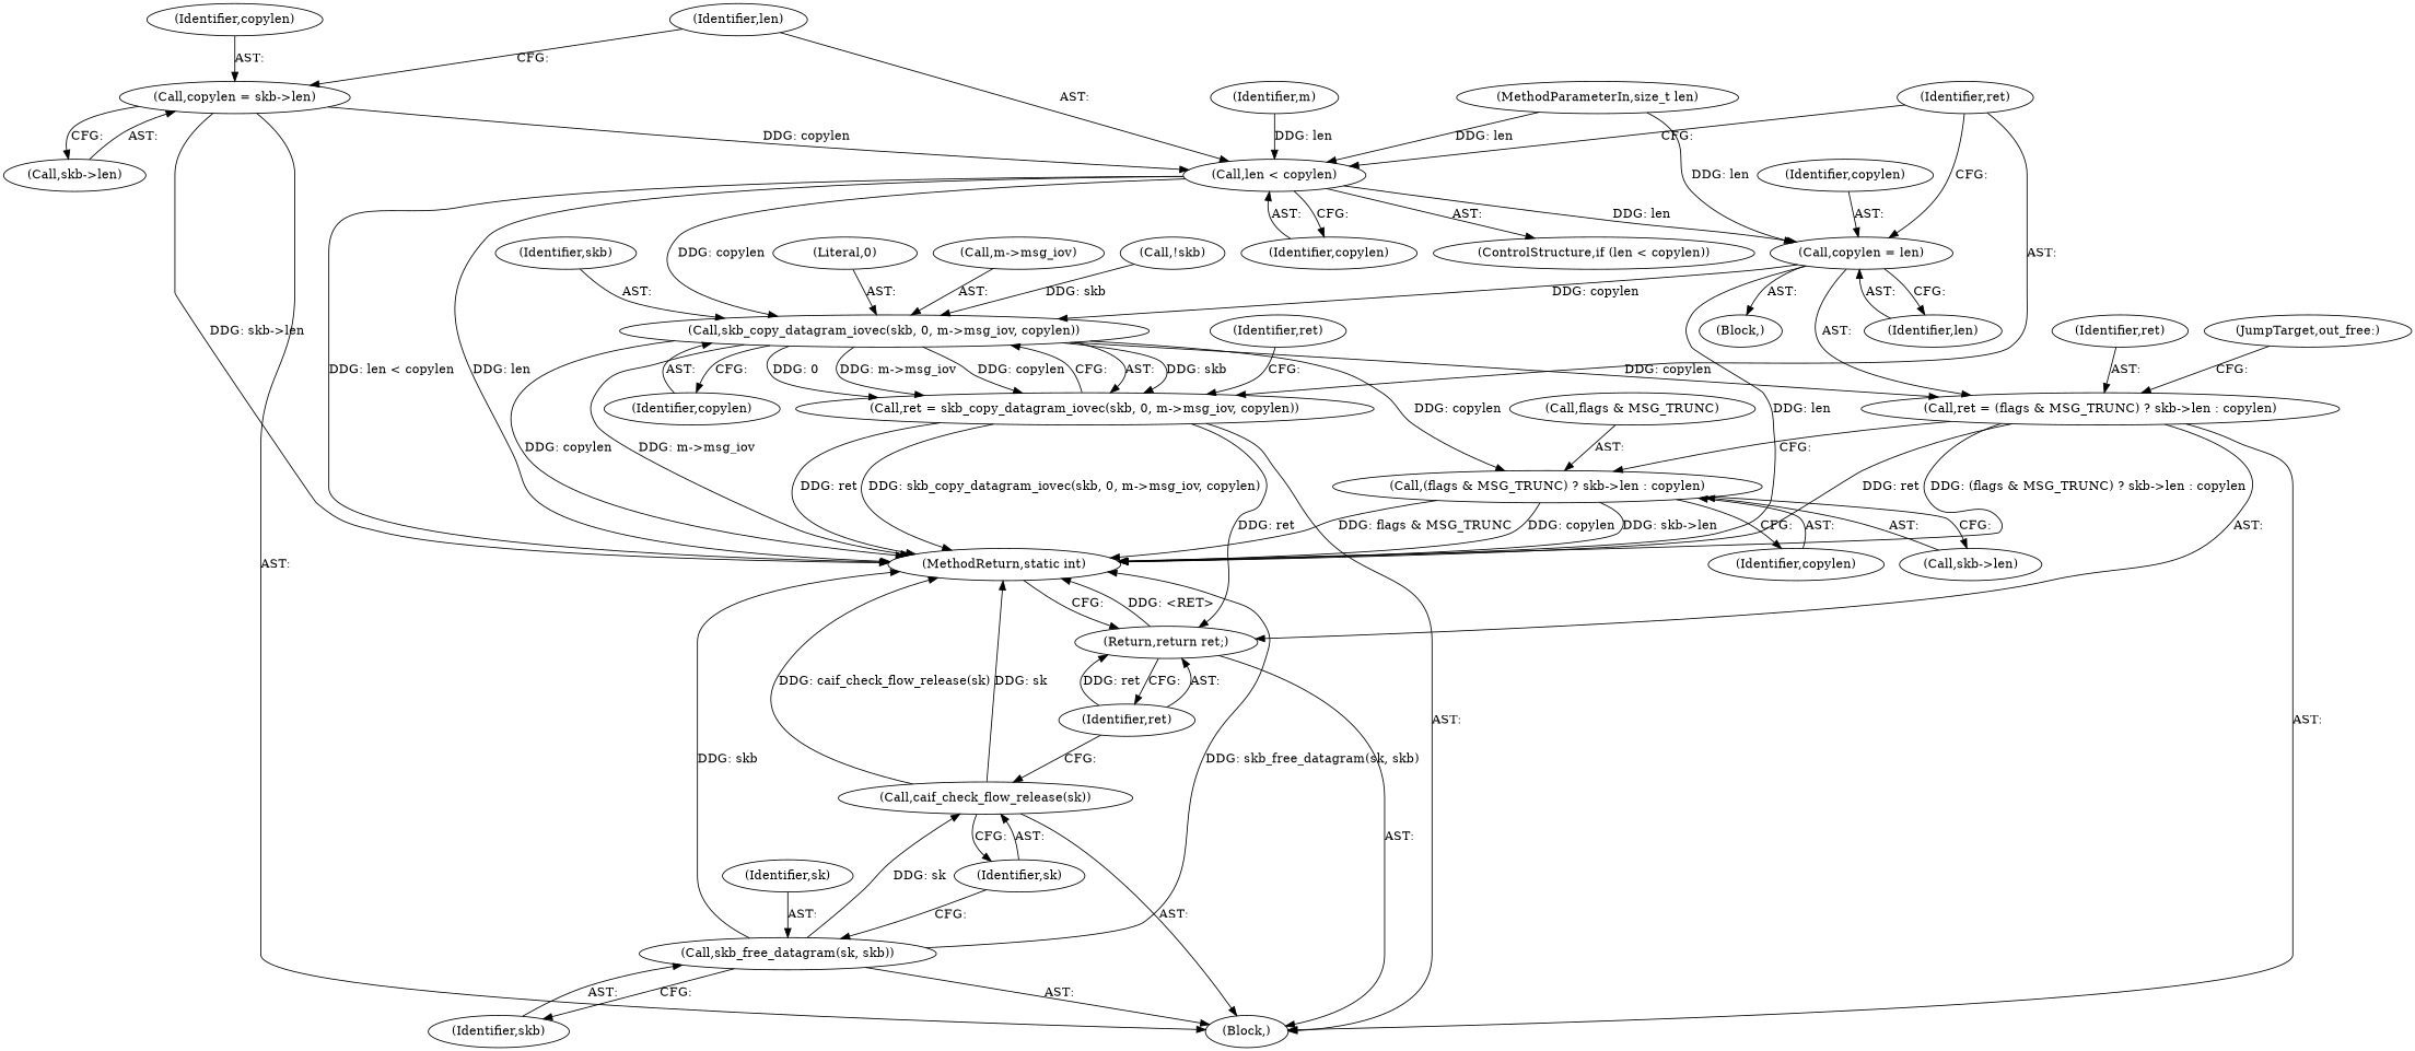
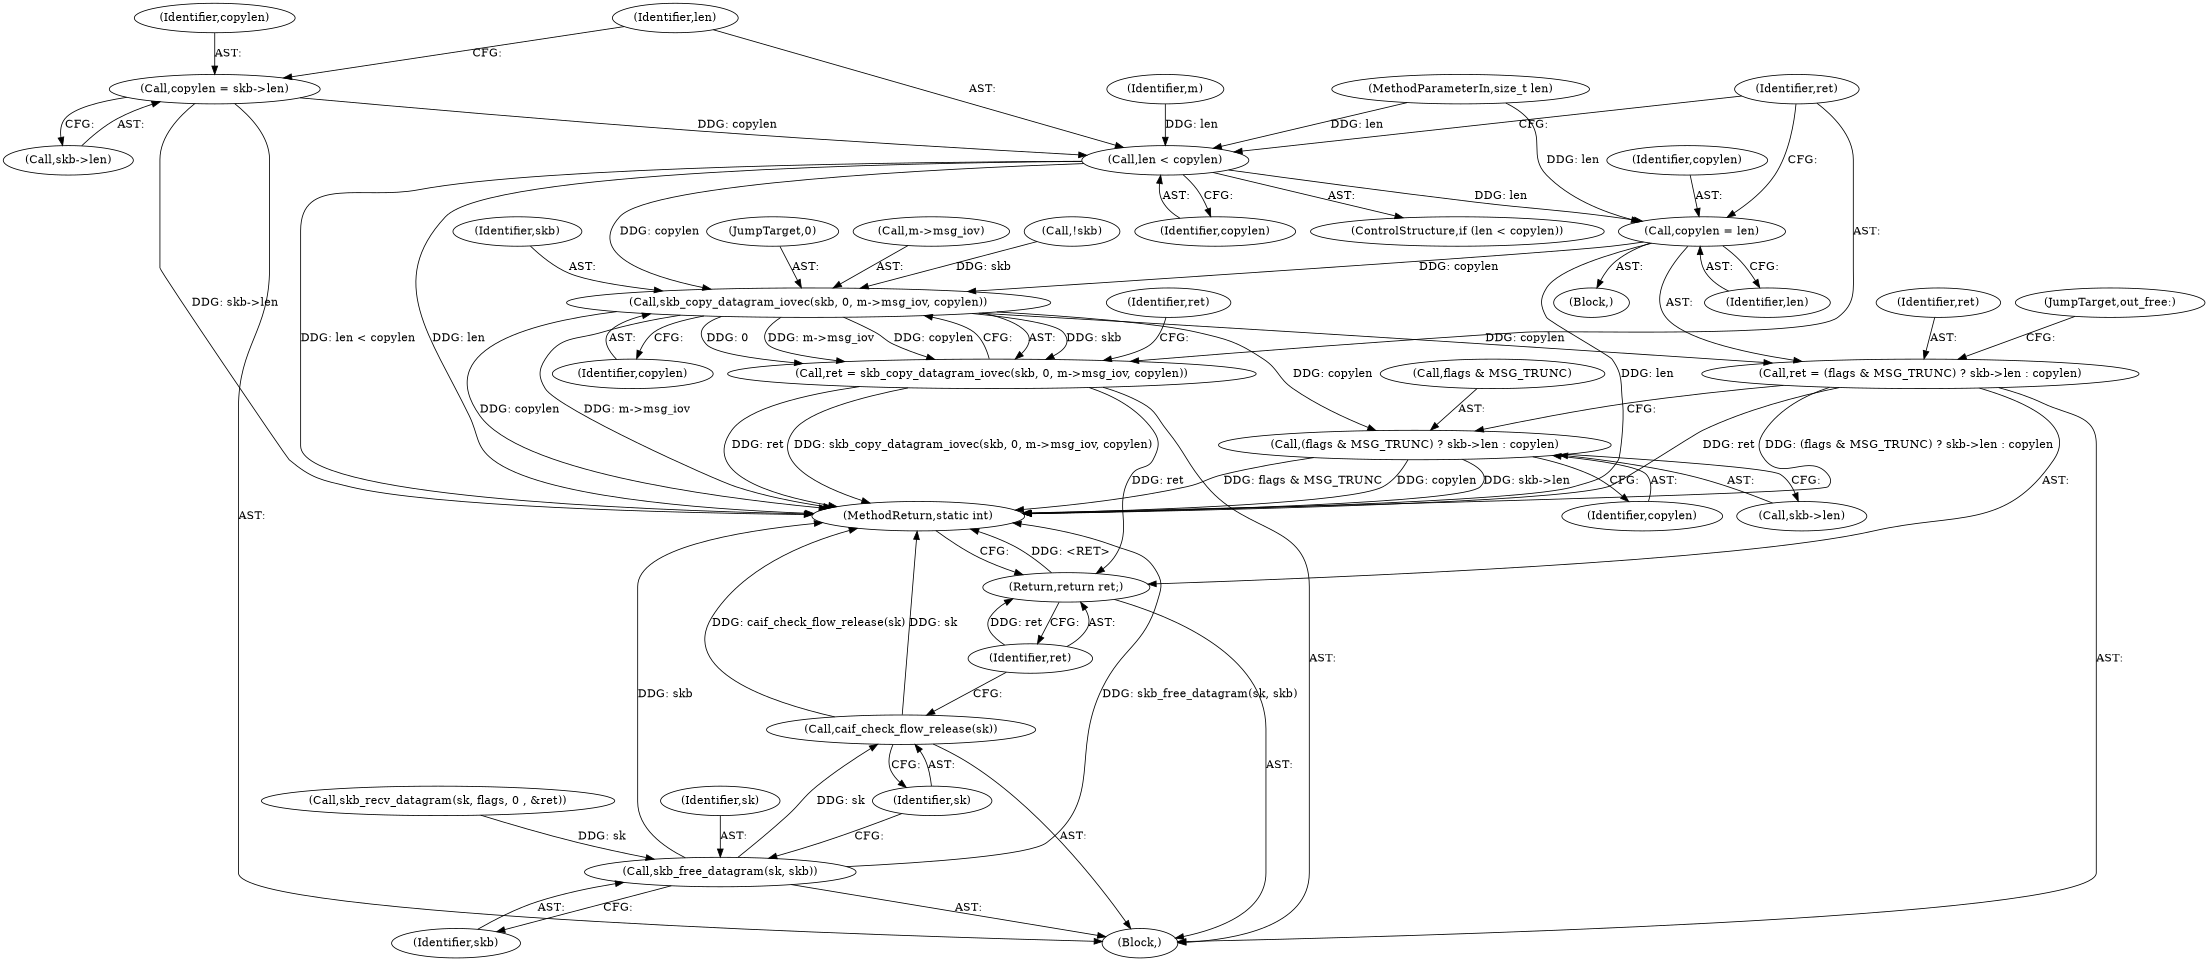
  digraph {
    n1 [label="(Call,copylen = skb->len)"]
    n2 [label="(Call,len < copylen)"]
    n3 [label="(Call,skb->len)"]
    n4 [label="(Block,)"]
    n5 [label="(MethodReturn,static int)"]
    n6 [label="(Call,copylen = len)"]
    n7 [label="(Call,skb_copy_datagram_iovec(skb, 0, m->msg_iov, copylen))"]
    n8 [label="(Identifier,copylen)"]
    n9 [label="(ControlStructure,if (len < copylen))"]
    n10 [label="(Return,return ret;)"]
    n11 [label="(Identifier,len)"]
    n12 [label="(Block,)"]
    n13 [label="(Call,ret = (flags & MSG_TRUNC) ? skb->len : copylen)"]
    n14 [label="(Call,ret = skb_copy_datagram_iovec(skb, 0, m->msg_iov, copylen))"]
    n15 [label="(Call,(flags & MSG_TRUNC) ? skb->len : copylen)"]
    n16 [label="(Identifier,copylen)"]
    n17 [label="(Call,skb->len)"]
    n18 [label="(Identifier,copylen)"]
    n19 [label="(Call,skb_free_datagram(sk, skb))"]
    n20 [label="(Call,caif_check_flow_release(sk))"]
    n21 [label="(Identifier,skb)"]
    n22 [label="(Identifier,ret)"]
    n23 [label="(Identifier,sk)"]
    n24 [label="(Identifier,ret)"]
    n25 [label="(JumpTarget,out_free:)"]
    n26 [label="(Identifier,m)"]
    n27 [label="(MethodParameterIn,size_t len)"]
    n28 [label="(Call,flags & MSG_TRUNC)"]
    n29 [label="(Identifier,copylen)"]
    n30 [label="(Identifier,copylen)"]
    n31 [label="(Call,m->msg_iov)"]
    n32 [label="(Call,!skb)"]
    n33 [label="(Identifier,skb)"]
    n34 [label="(Identifier,sk)"]
    n35 [label="(Identifier,ret)"]
    n36 [label="(Identifier,ret)"]
    n37 [label="(Identifier,len)"]
-   n38 [label="(Literal,0)"]
+   n38 [label="(JumpTarget,0)"]
+   n39 [label="(Call,skb_recv_datagram(sk, flags, 0 , &ret))"]
    n1 -> n2 [label="DDG: copylen"]
    n1 -> n3 [label="CFG: "]
    n1 -> n4 [label="AST: "]
    n1 -> n5 [label="DDG: skb->len"]
    n2 -> n5 [label="DDG: len < copylen"]
    n2 -> n5 [label="DDG: len"]
    n2 -> n6 [label="DDG: len"]
    n2 -> n7 [label="DDG: copylen"]
    n2 -> n8 [label="CFG: "]
    n2 -> n9 [label="AST: "]
    n3 -> n1 [label="AST: "]
    n5 -> n10 [label="CFG: "]
    n6 -> n5 [label="DDG: len"]
    n6 -> n7 [label="DDG: copylen"]
    n6 -> n11 [label="CFG: "]
    n6 -> n12 [label="AST: "]
    n6 -> n13 [label="AST: "]
    n7 -> n5 [label="DDG: m->msg_iov"]
    n7 -> n5 [label="DDG: copylen"]
    n7 -> n13 [label="DDG: copylen"]
    n7 -> n14 [label="AST: "]
    n7 -> n14 [label="DDG: skb"]
    n7 -> n14 [label="DDG: 0"]
    n7 -> n14 [label="DDG: m->msg_iov"]
    n7 -> n14 [label="DDG: copylen"]
    n7 -> n15 [label="DDG: copylen"]
    n7 -> n16 [label="CFG: "]
    n8 -> n2 [label="AST: "]
    n10 -> n4 [label="AST: "]
    n10 -> n5 [label="DDG: <RET>"]
    n10 -> n22 [label="CFG: "]
    n11 -> n6 [label="AST: "]
    n13 -> n4 [label="AST: "]
    n13 -> n5 [label="DDG: (flags & MSG_TRUNC) ? skb->len : copylen"]
    n13 -> n5 [label="DDG: ret"]
    n13 -> n10 [label="AST: "]
    n13 -> n15 [label="CFG: "]
    n14 -> n4 [label="AST: "]
    n14 -> n5 [label="DDG: skb_copy_datagram_iovec(skb, 0, m->msg_iov, copylen)"]
    n14 -> n5 [label="DDG: ret"]
    n14 -> n7 [label="CFG: "]
    n14 -> n10 [label="DDG: ret"]
    n15 -> n5 [label="DDG: flags & MSG_TRUNC"]
    n15 -> n5 [label="DDG: copylen"]
    n15 -> n5 [label="DDG: skb->len"]
    n15 -> n17 [label="CFG: "]
    n15 -> n18 [label="CFG: "]
    n16 -> n7 [label="AST: "]
    n17 -> n15 [label="AST: "]
    n18 -> n15 [label="AST: "]
    n19 -> n4 [label="AST: "]
    n19 -> n5 [label="DDG: skb"]
    n19 -> n5 [label="DDG: skb_free_datagram(sk, skb)"]
    n19 -> n20 [label="DDG: sk"]
    n19 -> n21 [label="CFG: "]
    n20 -> n4 [label="AST: "]
    n20 -> n5 [label="DDG: sk"]
    n20 -> n5 [label="DDG: caif_check_flow_release(sk)"]
    n20 -> n23 [label="CFG: "]
    n21 -> n19 [label="AST: "]
    n22 -> n10 [label="AST: "]
    n22 -> n10 [label="DDG: ret"]
    n22 -> n20 [label="CFG: "]
    n23 -> n19 [label="CFG: "]
    n23 -> n20 [label="AST: "]
    n24 -> n14 [label="CFG: "]
    n25 -> n13 [label="CFG: "]
    n26 -> n2 [label="DDG: len"]
    n27 -> n2 [label="DDG: len"]
    n27 -> n6 [label="DDG: len"]
    n28 -> n15 [label="AST: "]
    n29 -> n6 [label="AST: "]
    n30 -> n1 [label="AST: "]
    n31 -> n7 [label="AST: "]
    n32 -> n7 [label="DDG: skb"]
    n33 -> n7 [label="AST: "]
    n34 -> n19 [label="AST: "]
    n35 -> n2 [label="CFG: "]
    n35 -> n6 [label="CFG: "]
    n35 -> n14 [label="AST: "]
    n36 -> n13 [label="AST: "]
    n37 -> n1 [label="CFG: "]
    n37 -> n2 [label="AST: "]
    n38 -> n7 [label="AST: "]
+   n39 -> n19 [label="DDG: sk"]
  }
